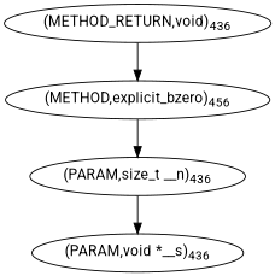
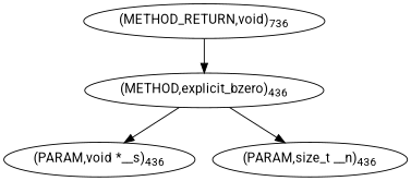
  digraph {
    fontname=Roboto
    node [fontname=Roboto]
    edge [fontname=Roboto]
-   n1 [label=<(METHOD,explicit_bzero)<SUB>456</SUB>>]
+   n1 [label=<(METHOD,explicit_bzero)<SUB>436</SUB>>]
    n2 [label=<(PARAM,void *__s)<SUB>436</SUB>>]
    n3 [label=<(PARAM,size_t __n)<SUB>436</SUB>>]
-   n4 [label=<(METHOD_RETURN,void)<SUB>436</SUB>>]
-   n3 -> n2
+   n4 [label=<(METHOD_RETURN,void)<SUB>736</SUB>>]
+   n1 -> n2
    n1 -> n3
    n4 -> n1
  }
